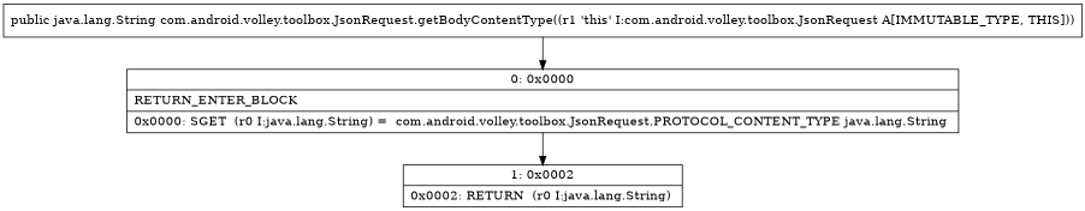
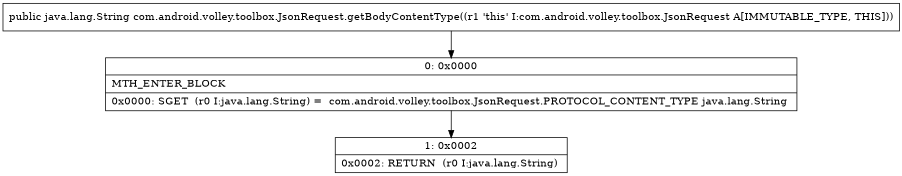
  digraph {
    node [shape=record]
-   n1 [label="{0\:\ 0x0000|RETURN_ENTER_BLOCK\l|0x0000: SGET  (r0 I:java.lang.String) =  com.android.volley.toolbox.JsonRequest.PROTOCOL_CONTENT_TYPE java.lang.String \l}"]
+   n1 [label="{0\:\ 0x0000|MTH_ENTER_BLOCK\l|0x0000: SGET  (r0 I:java.lang.String) =  com.android.volley.toolbox.JsonRequest.PROTOCOL_CONTENT_TYPE java.lang.String \l}"]
    n2 [label="{1\:\ 0x0002|0x0002: RETURN  (r0 I:java.lang.String) \l}"]
    n3 [label="{public java.lang.String com.android.volley.toolbox.JsonRequest.getBodyContentType((r1 'this' I:com.android.volley.toolbox.JsonRequest A[IMMUTABLE_TYPE, THIS])) }"]
    n1 -> n2
    n3 -> n1
  }
